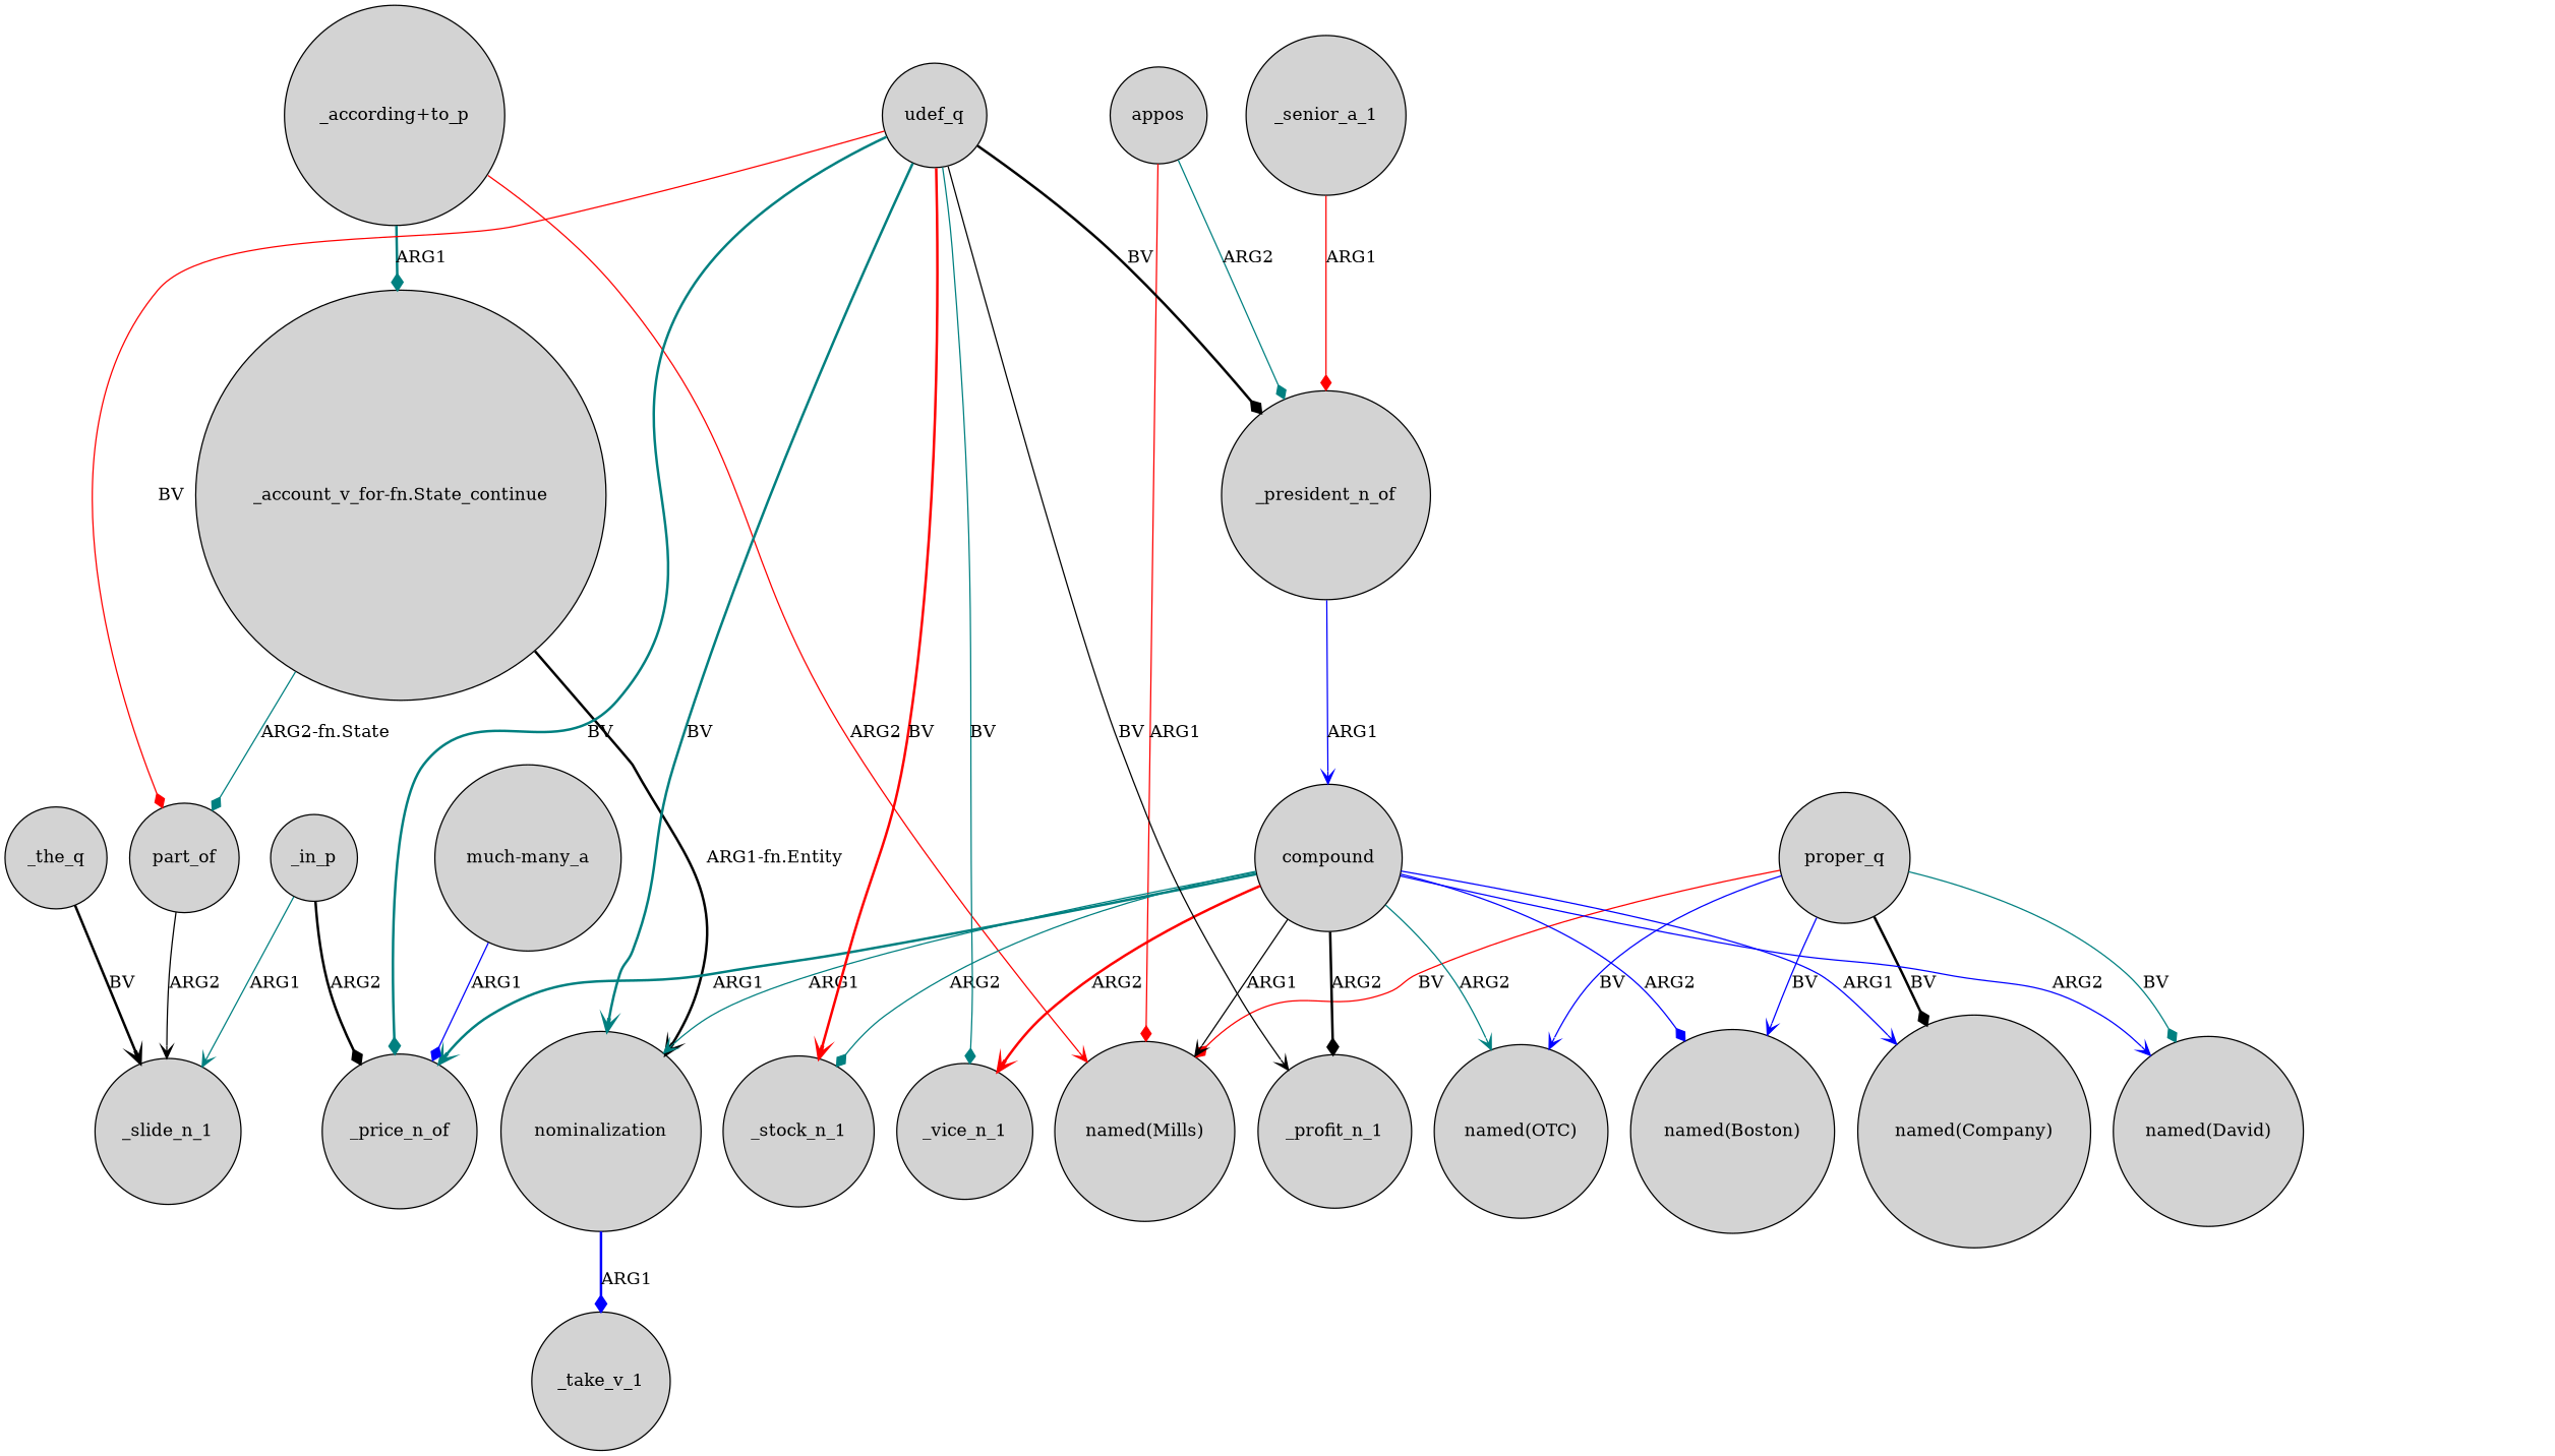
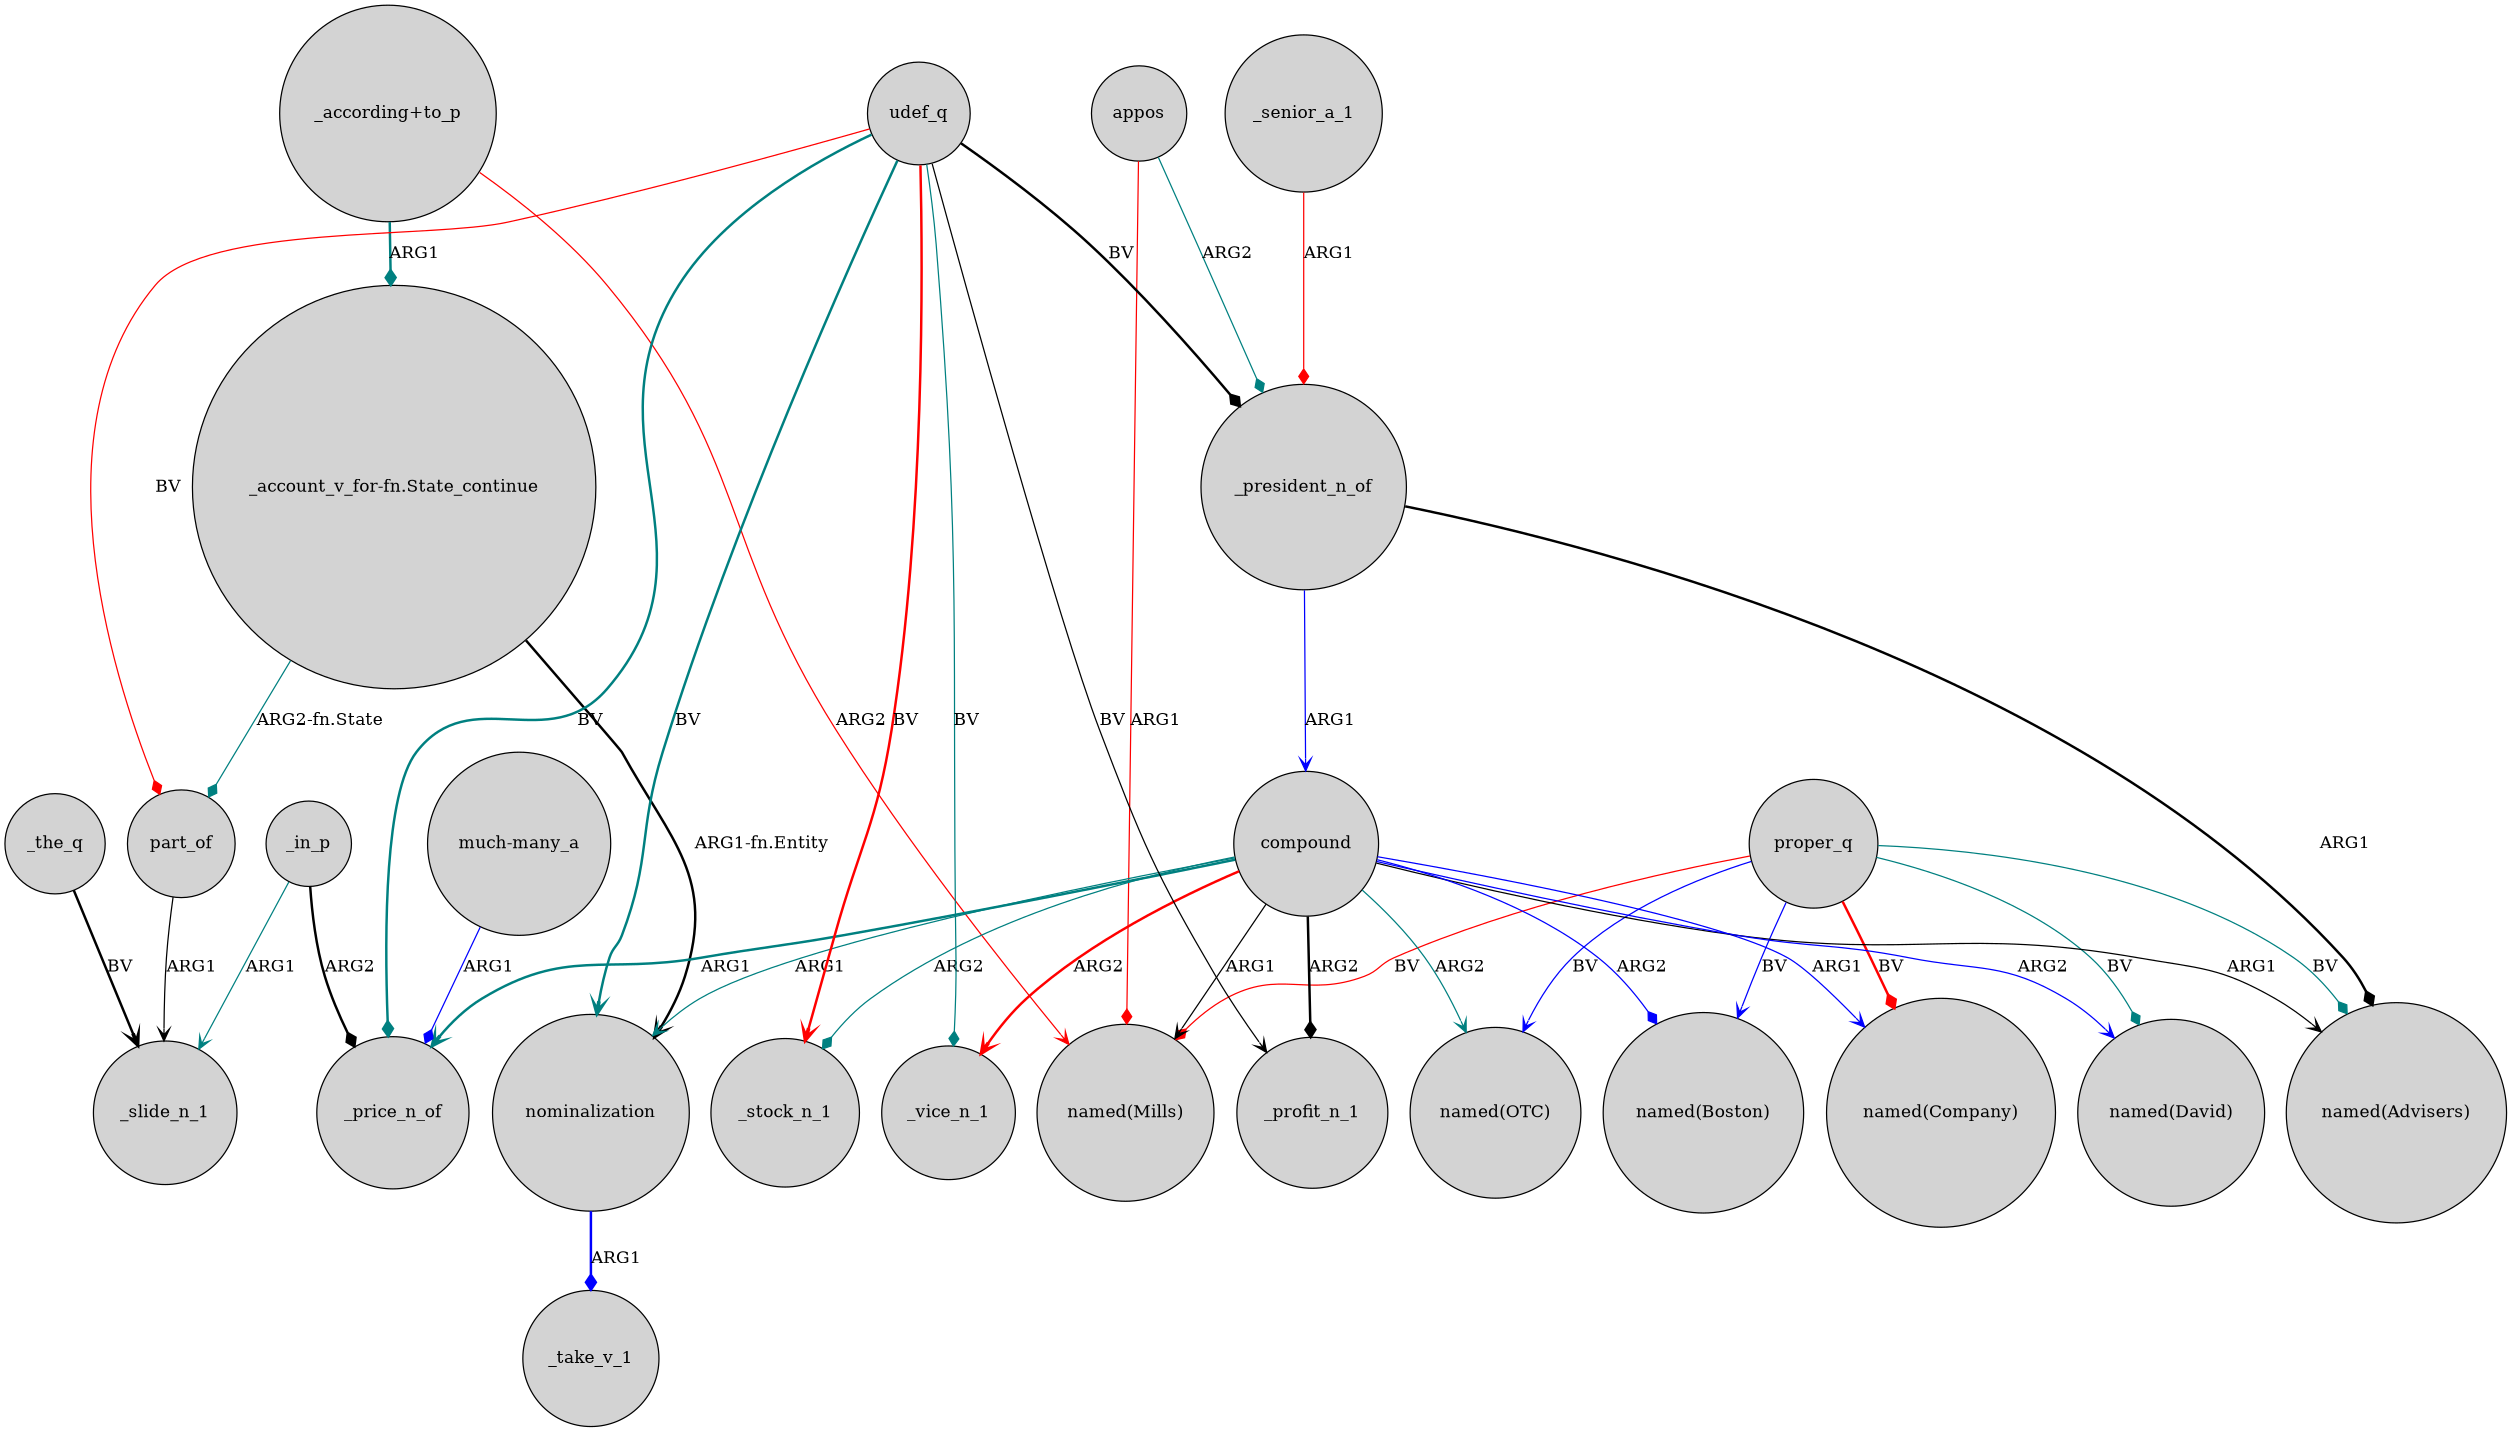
  digraph {
    node [shape=circle style=filled]
    edge [arrowhead=diamond color=teal style=solid]
    "_according+to_p"
    "_account_v_for-fn.State_continue"
    "named(Mills)"
    part_of
    nominalization
    _slide_n_1
    _take_v_1
    proper_q
    "named(Company)"
+   "named(Advisers)"
    "named(Boston)"
    "named(David)"
    "named(OTC)"
    appos
    _president_n_of
    compound
    udef_q
    _price_n_of
    _profit_n_1
    _stock_n_1
    _vice_n_1
    _in_p
    "much-many_a"
    _the_q
    _senior_a_1
    "_according+to_p" -> "_account_v_for-fn.State_continue" [label=ARG1 style=bold]
    "_according+to_p" -> "named(Mills)" [arrowhead=vee color=red label=ARG2]
    "_account_v_for-fn.State_continue" -> part_of [label="ARG2-fn.State"]
    "_account_v_for-fn.State_continue" -> nominalization [arrowhead=vee color=black label="ARG1-fn.Entity" style=bold]
-   part_of -> _slide_n_1 [arrowhead=vee color=black label=ARG2]
+   part_of -> _slide_n_1 [arrowhead=vee color=black label=ARG1]
    nominalization -> _take_v_1 [color=blue label=ARG1 style=bold]
    proper_q -> "named(Mills)" [color=red label=BV]
-   proper_q -> "named(Company)" [color=black label=BV style=bold]
+   proper_q -> "named(Company)" [color=red label=BV style=bold]
+   proper_q -> "named(Advisers)" [label=BV]
    proper_q -> "named(Boston)" [arrowhead=vee color=blue label=BV]
    proper_q -> "named(David)" [label=BV]
    proper_q -> "named(OTC)" [arrowhead=vee color=blue label=BV]
    appos -> "named(Mills)" [color=red label=ARG1]
    appos -> _president_n_of [label=ARG2]
+   _president_n_of -> "named(Advisers)" [color=black label=ARG1 style=bold]
    _president_n_of -> compound [arrowhead=vee color=blue label=ARG1]
    compound -> "named(Mills)" [arrowhead=vee color=black label=ARG1]
    compound -> nominalization [arrowhead=vee label=ARG1]
    compound -> "named(Company)" [arrowhead=vee color=blue label=ARG1]
+   compound -> "named(Advisers)" [arrowhead=vee color=black label=ARG1]
    compound -> "named(Boston)" [color=blue label=ARG2]
    compound -> "named(David)" [arrowhead=vee color=blue label=ARG2]
    compound -> "named(OTC)" [arrowhead=vee label=ARG2]
    compound -> _price_n_of [arrowhead=vee label=ARG1 style=bold]
    compound -> _profit_n_1 [color=black label=ARG2 style=bold]
    compound -> _stock_n_1 [label=ARG2]
    compound -> _vice_n_1 [arrowhead=vee color=red label=ARG2 style=bold]
    udef_q -> part_of [color=red label=BV]
    udef_q -> nominalization [arrowhead=vee label=BV style=bold]
    udef_q -> _president_n_of [color=black label=BV style=bold]
    udef_q -> _price_n_of [label=BV style=bold]
    udef_q -> _profit_n_1 [arrowhead=vee color=black label=BV]
    udef_q -> _stock_n_1 [arrowhead=vee color=red label=BV style=bold]
    udef_q -> _vice_n_1 [label=BV]
    _in_p -> _slide_n_1 [arrowhead=vee label=ARG1]
    _in_p -> _price_n_of [color=black label=ARG2 style=bold]
    "much-many_a" -> _price_n_of [color=blue label=ARG1]
    _the_q -> _slide_n_1 [arrowhead=vee color=black label=BV style=bold]
    _senior_a_1 -> _president_n_of [color=red label=ARG1]
  }
